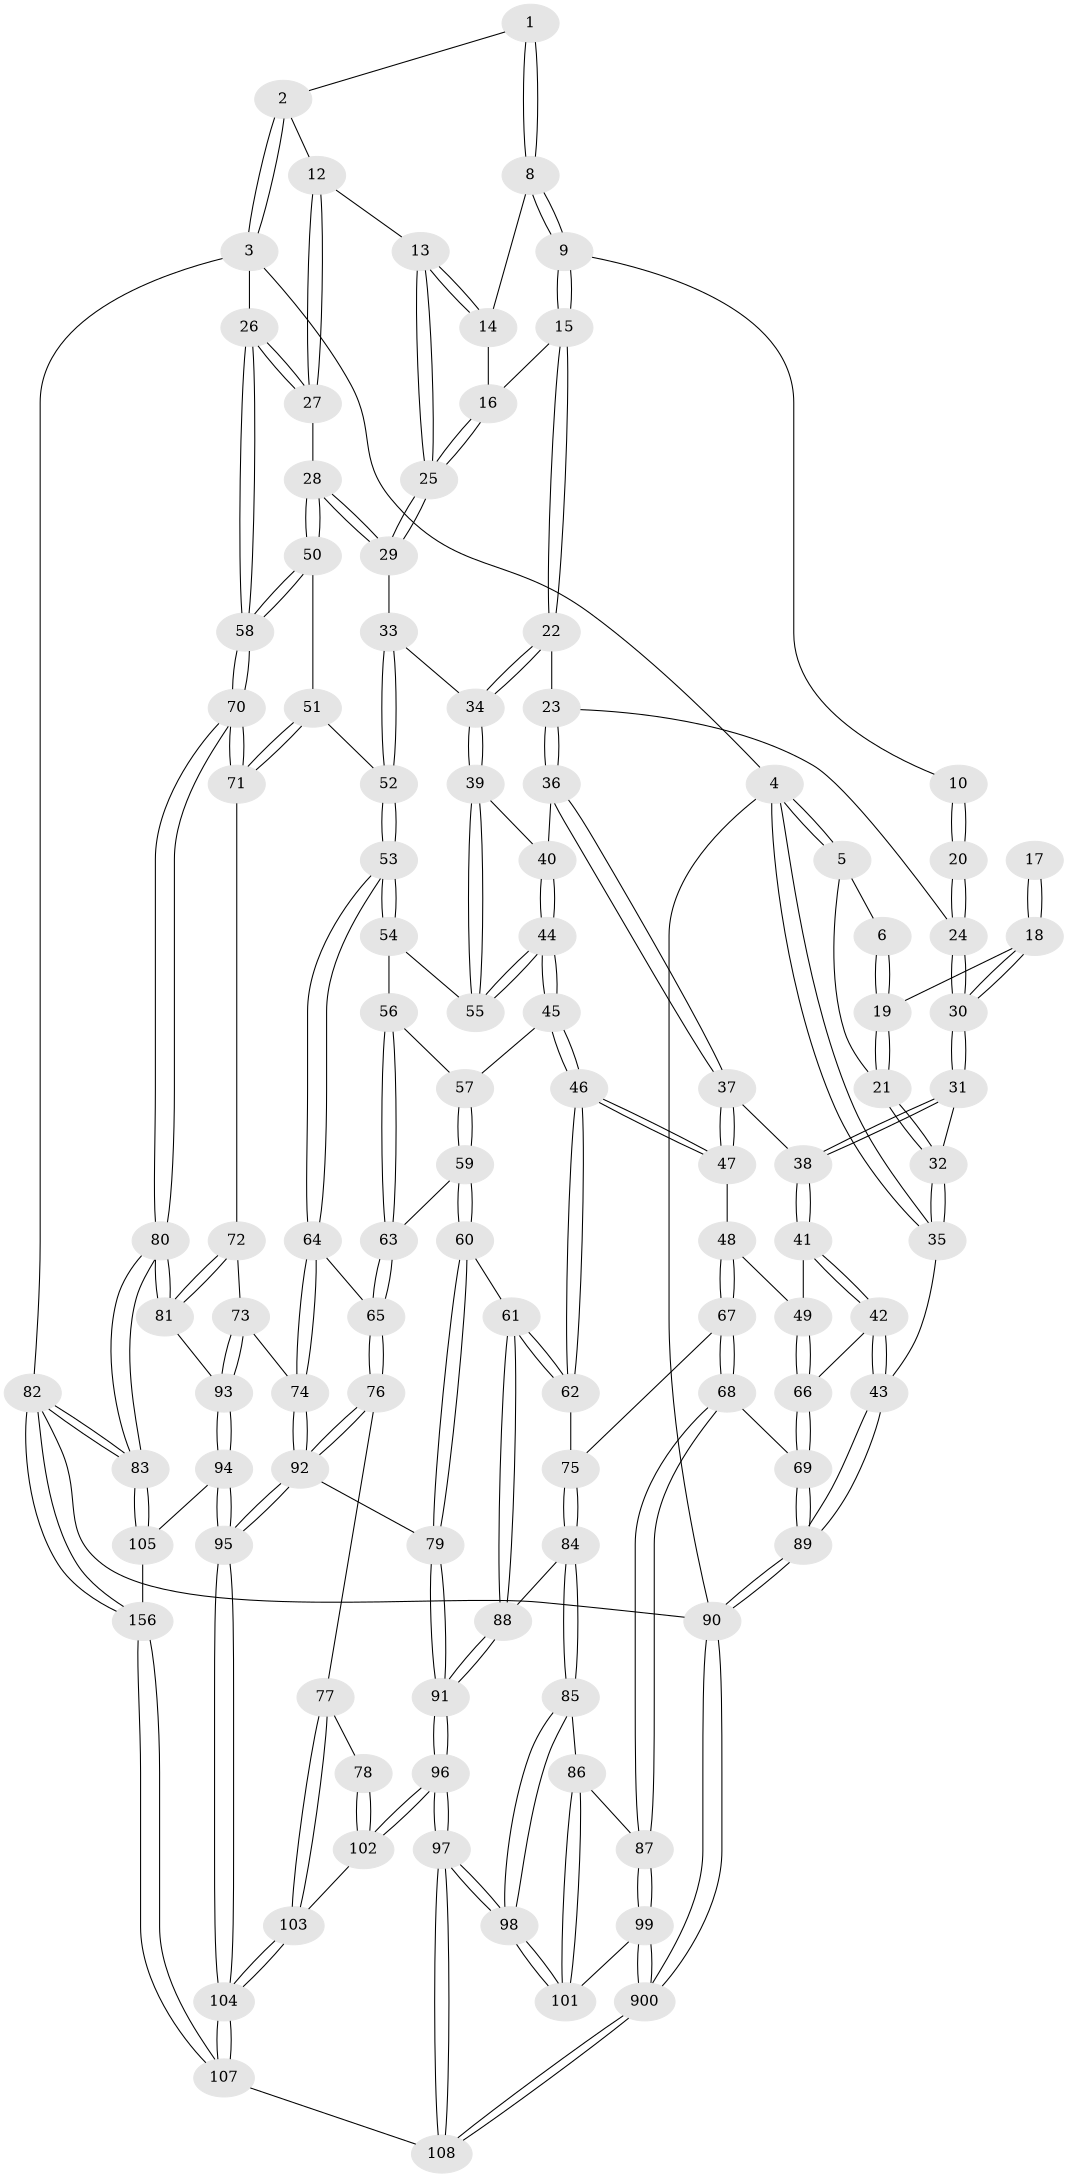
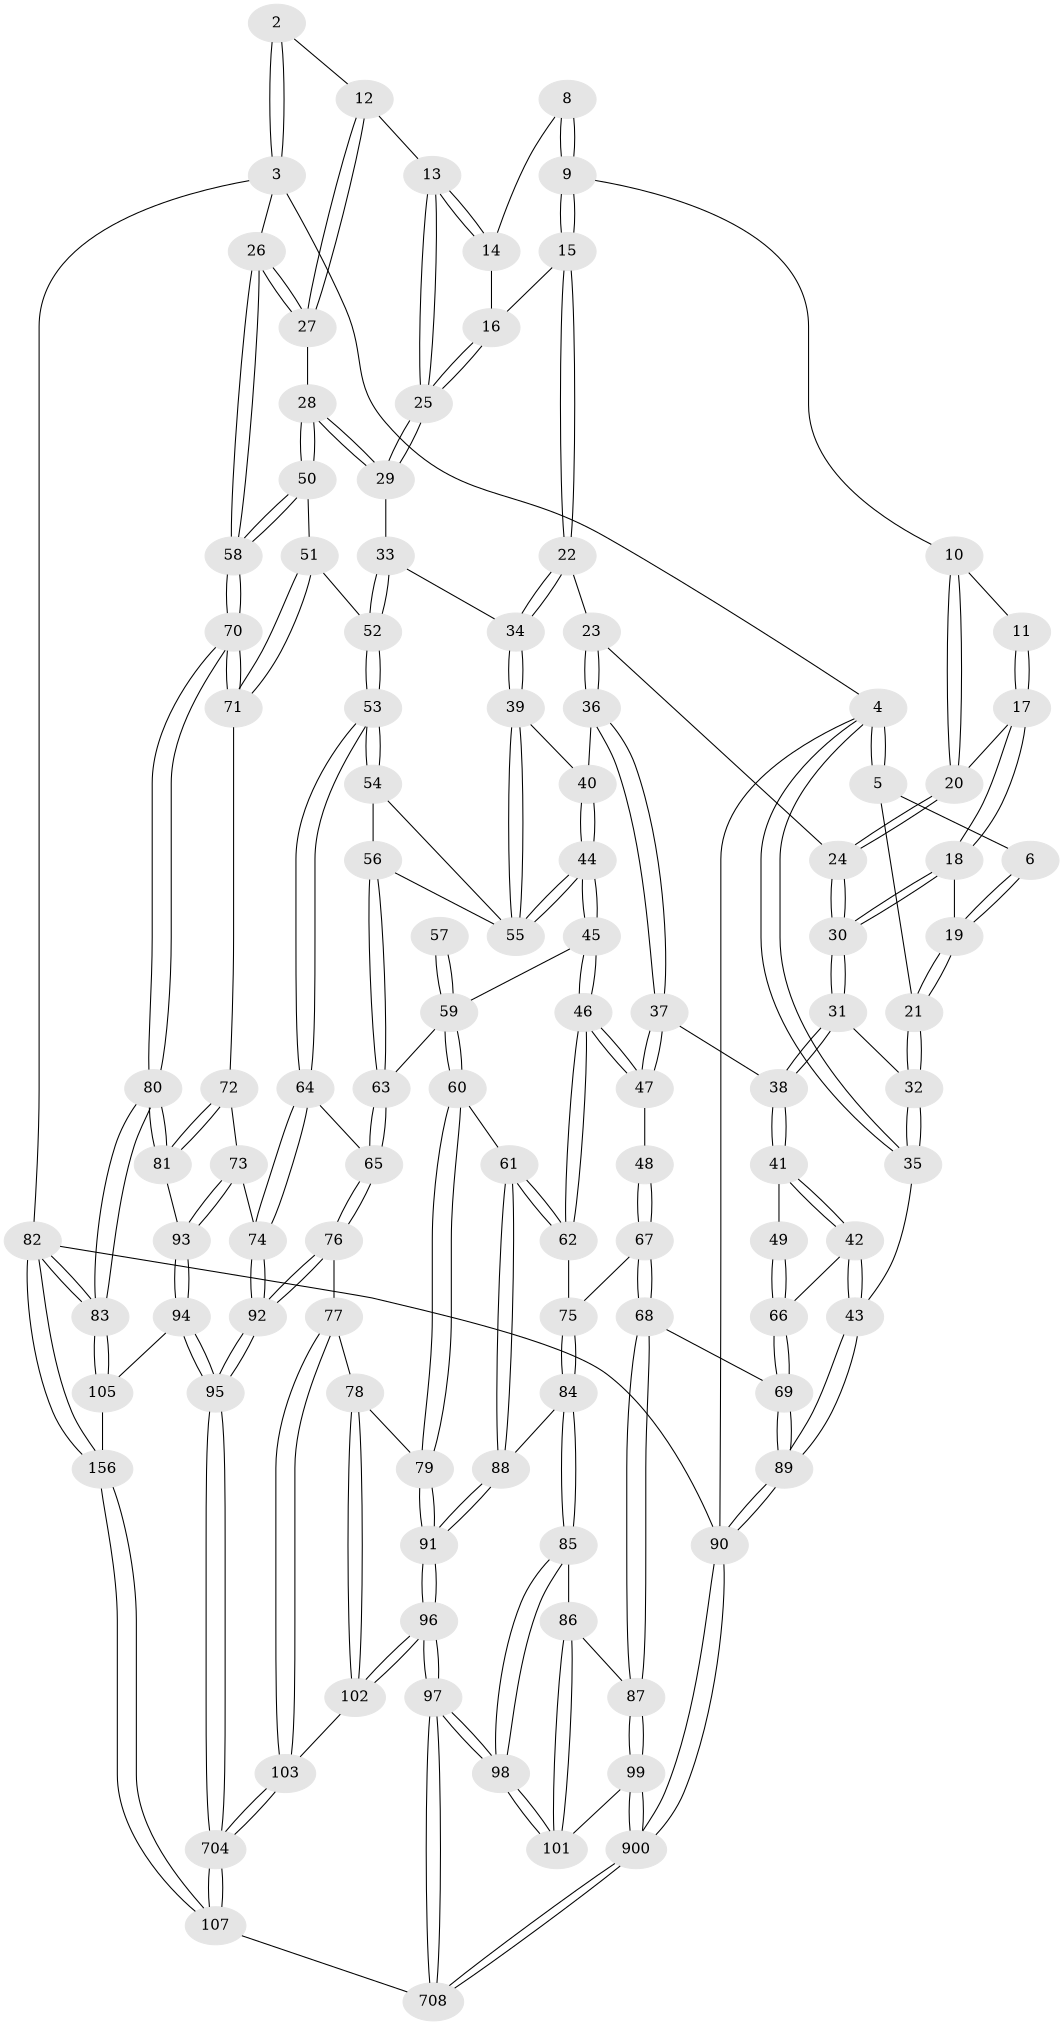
  graph {
    node [color=gray90 style=filled]
-   1
    2
    8
    3
    12
    9
    14
    4
    26
    82
    13
    27
    5
    35
    90
    58
    83
    n18 [label=156]
    6
    21
    43
    n22 [label=900]
    19
    32
+   11
    17
    10
    15
    16
    20
    22
    24
    18
    25
    28
    29
    23
    34
    30
    31
    36
    39
    37
    40
    33
    70
    50
    51
    52
    38
    41
    53
    55
    89
    47
    44
    48
    42
    49
    45
    66
    69
    46
    57
    62
    59
    75
    67
    68
    71
    72
    54
    64
    56
    65
    74
    63
    60
    80
    61
    79
    88
    91
    84
    76
    92
    77
    87
    99
    81
    73
    93
    94
    95
    85
    78
    103
    102
-   104
+   104 [label=704]
    96
    105
    107
    86
    98
    101
-   108
+   108 [label=708]
    97
-   1 -- 2
-   1 -- 8
-   1 -- 8
    2 -- 3
    2 -- 3
    2 -- 12
    8 -- 9
    8 -- 9
    8 -- 14
    3 -- 4
    3 -- 26
    3 -- 82
    12 -- 13
    12 -- 27
    12 -- 27
    9 -- 10
    9 -- 15
    9 -- 15
    14 -- 16
    4 -- 5
    4 -- 5
    4 -- 35
    4 -- 35
    4 -- 90
    26 -- 27
    26 -- 27
    26 -- 58
    26 -- 58
    82 -- 90
    82 -- 83
    82 -- 83
    82 -- n18
    82 -- n18
    13 -- 14
    13 -- 14
    13 -- 25
    13 -- 25
    27 -- 28
    5 -- 6
    5 -- 21
    35 -- 43
    90 -- n22
    90 -- n22
    58 -- 70
    58 -- 70
    83 -- 105
    83 -- 105
    n18 -- 107
    n18 -- 107
    6 -- 19
    6 -- 19
    21 -- 32
    21 -- 32
    43 -- 89
    43 -- 89
    n22 -- 108
    n22 -- 108
    19 -- 21
    19 -- 21
    32 -- 35
    32 -- 35
+   11 -- 17
+   11 -- 17
+   17 -- 20
    17 -- 18
    17 -- 18
+   10 -- 11
    10 -- 20
    10 -- 20
    15 -- 16
    15 -- 22
    15 -- 22
    16 -- 25
    16 -- 25
    20 -- 24
    20 -- 24
    22 -- 23
    22 -- 34
    22 -- 34
    24 -- 30
    24 -- 30
    18 -- 19
    18 -- 30
    18 -- 30
    25 -- 29
    25 -- 29
    28 -- 29
    28 -- 29
    28 -- 50
    28 -- 50
    29 -- 33
    23 -- 24
    23 -- 36
    23 -- 36
    34 -- 39
    34 -- 39
    30 -- 31
    30 -- 31
    31 -- 32
    31 -- 38
    31 -- 38
    36 -- 37
    36 -- 37
    36 -- 40
    39 -- 40
    39 -- 55
    39 -- 55
    37 -- 38
    37 -- 47
    37 -- 47
    40 -- 44
    40 -- 44
    33 -- 34
    33 -- 52
    33 -- 52
    70 -- 71
    70 -- 71
    70 -- 80
    70 -- 80
    50 -- 58
    50 -- 58
    50 -- 51
    51 -- 52
    51 -- 71
    51 -- 71
    52 -- 53
    52 -- 53
    38 -- 41
    38 -- 41
    41 -- 42
    41 -- 42
    41 -- 49
    53 -- 54
    53 -- 54
    53 -- 64
    53 -- 64
    89 -- 90
    89 -- 90
    47 -- 48
    44 -- 55
    44 -- 55
    44 -- 45
    44 -- 45
-   48 -- 49
    48 -- 67
    48 -- 67
    42 -- 43
    42 -- 43
    42 -- 66
    49 -- 66
    49 -- 66
    45 -- 46
    45 -- 46
-   45 -- 57
+   45 -- 59
    66 -- 69
    66 -- 69
    69 -- 89
    69 -- 89
    46 -- 47
    46 -- 47
    46 -- 62
    46 -- 62
    57 -- 59
    57 -- 59
    62 -- 75
    59 -- 63
    59 -- 60
    59 -- 60
    75 -- 84
    75 -- 84
    67 -- 75
    67 -- 68
    67 -- 68
    68 -- 69
    68 -- 87
    68 -- 87
    71 -- 72
    72 -- 81
    72 -- 81
    72 -- 73
    54 -- 55
    54 -- 56
    64 -- 65
    64 -- 74
    64 -- 74
-   56 -- 57
+   56 -- 55
    56 -- 63
    56 -- 63
    65 -- 76
    65 -- 76
    74 -- 92
    74 -- 92
    63 -- 65
    63 -- 65
    60 -- 61
    60 -- 79
    60 -- 79
    80 -- 83
    80 -- 83
    80 -- 81
    80 -- 81
    61 -- 62
    61 -- 62
    61 -- 88
    61 -- 88
    79 -- 91
    79 -- 91
    88 -- 91
    88 -- 91
    91 -- 96
    91 -- 96
    84 -- 88
    84 -- 85
    84 -- 85
    76 -- 92
    76 -- 92
    76 -- 77
    92 -- 95
    92 -- 95
    77 -- 78
    77 -- 103
    77 -- 103
    87 -- 99
    87 -- 99
    99 -- n22
    99 -- n22
    99 -- 101
    81 -- 93
    73 -- 74
    73 -- 93
    73 -- 93
    93 -- 94
    93 -- 94
    94 -- 95
    94 -- 95
    94 -- 105
    95 -- 104
    95 -- 104
    85 -- 86
    85 -- 98
    85 -- 98
-   92 -- 79
+   78 -- 79
    78 -- 102
    78 -- 102
    103 -- 104
    103 -- 104
    102 -- 103
    104 -- 107
    104 -- 107
    96 -- 102
    96 -- 102
    96 -- 97
    96 -- 97
    105 -- n18
    107 -- 108
    86 -- 87
    86 -- 101
    86 -- 101
    98 -- 101
    98 -- 101
    97 -- 98
    97 -- 98
    97 -- 108
    97 -- 108
  }
